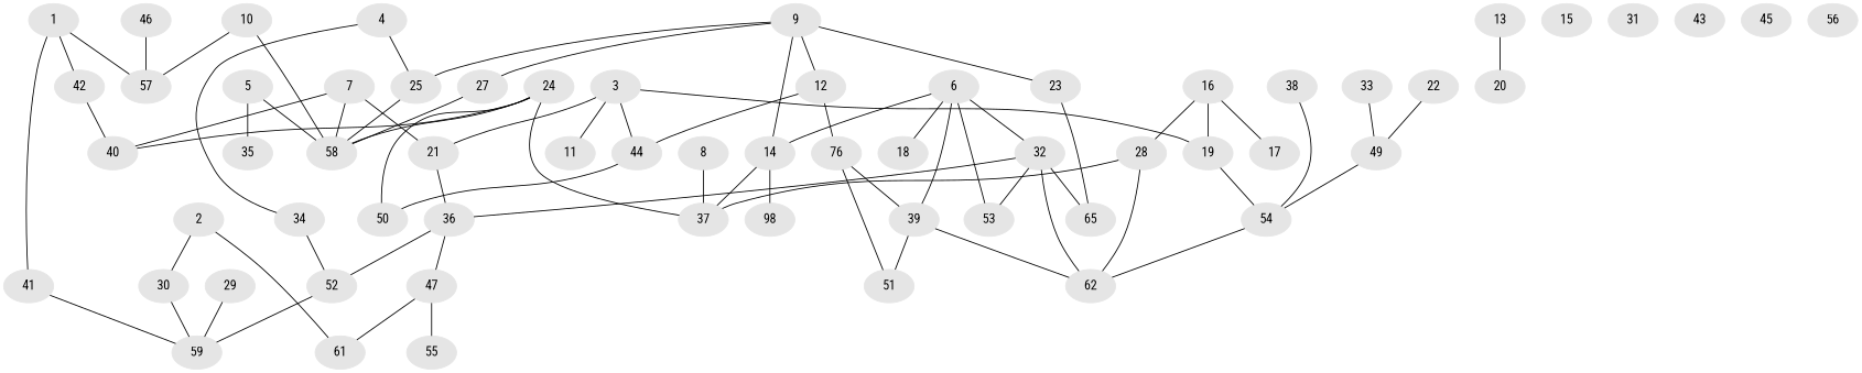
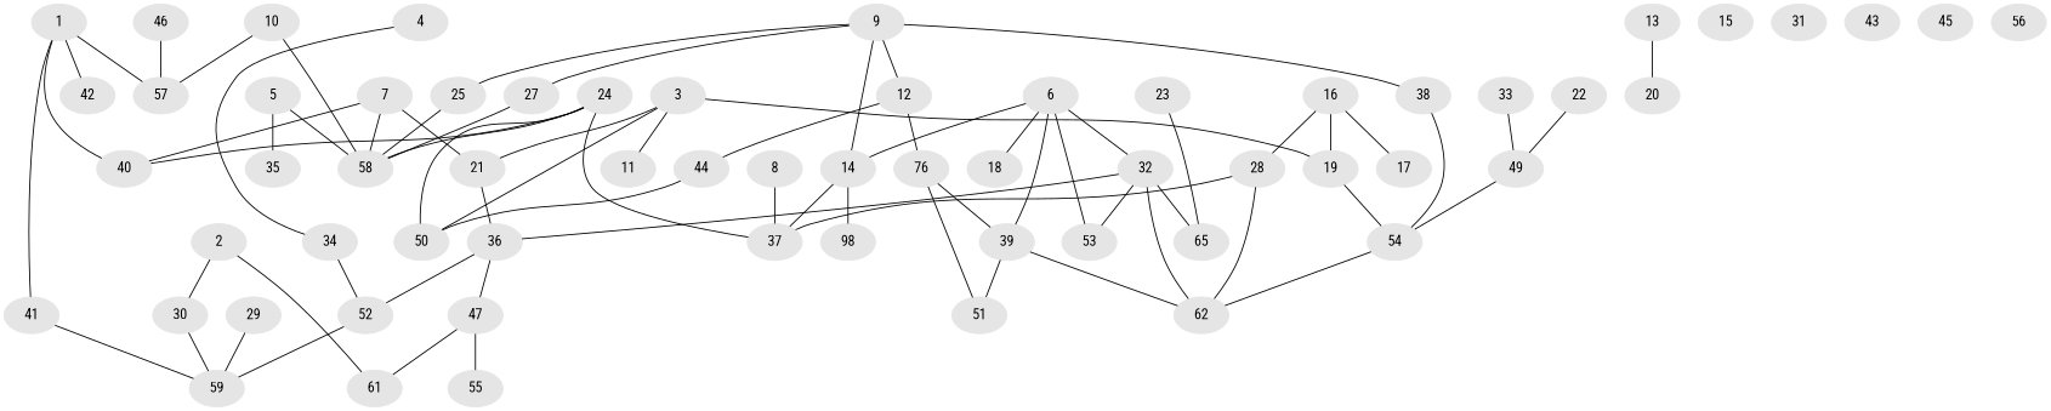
  graph {
    fontname="Roboto Condensed"
    node [color=gray90 fontname="Roboto Condensed" style=filled]
    edge [fontname="Roboto Condensed"]
    1
    40
    41
    42
    57
    59
    2
    30
    61
    3
    11
    19
    21
    44
    54
    36
    50
    4
    25
    34
    58
    52
    5
    35
    6
    14
    18
    32
    39
    53
    37
    n32 [label=98]
    n33 [label=65]
    62
    51
    7
    8
    9
    12
    23
    27
    n42 [label=76]
    10
    13
    20
    15
    16
    17
    28
    47
    22
    49
    24
    29
    31
    33
    55
    38
    43
    45
    46
    56
-   42 -- 40
+   1 -- 40
    1 -- 41
    1 -- 42
    1 -- 57
    41 -- 59
    2 -- 30
    2 -- 61
    30 -- 59
    3 -- 11
    3 -- 19
    3 -- 21
-   3 -- 44
+   3 -- 50
    19 -- 54
    21 -- 36
    44 -- 50
    54 -- 62
    36 -- 52
    36 -- 47
-   4 -- 25
    4 -- 34
    25 -- 58
    34 -- 52
    52 -- 59
    5 -- 58
    5 -- 35
    6 -- 14
    6 -- 18
    6 -- 32
    6 -- 39
    6 -- 53
    14 -- 37
    14 -- n32
    32 -- 36
    32 -- 53
    32 -- n33
    32 -- 62
    39 -- 62
    39 -- 51
    7 -- 40
    7 -- 21
    7 -- 58
    8 -- 37
    9 -- 25
    9 -- 14
    9 -- 12
-   9 -- 23
+   9 -- 38
    9 -- 27
    12 -- 44
    12 -- n42
    23 -- n33
    27 -- 58
    n42 -- 39
    n42 -- 51
    10 -- 57
    10 -- 58
    13 -- 20
    16 -- 19
    16 -- 17
    16 -- 28
    28 -- 37
    28 -- 62
    47 -- 61
    47 -- 55
    22 -- 49
    49 -- 54
    24 -- 40
    24 -- 50
    24 -- 58
    24 -- 37
    29 -- 59
    33 -- 49
    38 -- 54
    46 -- 57
  }
